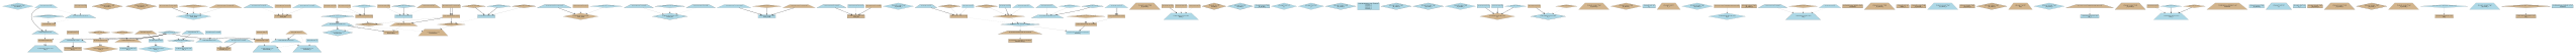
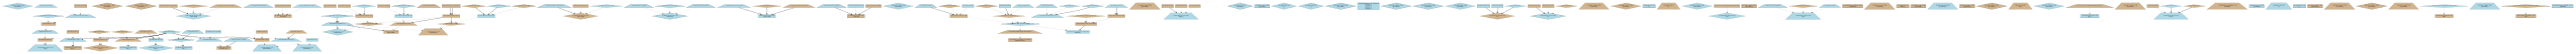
  digraph {
    fontname="Comic Neue"
    node [color=black fillcolor=lightblue fontname="Comic Neue" shape=note style=filled]
    edge [fontname="Comic Neue" headlabel=0 style=dotted]
    n1 [color=gray40 label="VFXValue`1 Boolean (True)\n_vfx_enabled_a" shape=diamond]
    n2 [label="VFXExpressionCombine Float2\nCount_a" shape=trapezium]
    n3 [color=gray40 fillcolor=tan label="VFXExpressionMax Float"]
    n4 [label="VFXExpressionAdd Float" shape=trapezium]
    n5 [color=gray40 label="VFXValue`1 Float (15)" shape=trapezium]
    n6 [label="VFXExpressionSubtract Float" shape=trapezium]
    n7 [fillcolor=tan label="VFXExpressionMul Float"]
    n8 [label="VFXExpressionRandom Float" shape=diamond]
    n9 [fillcolor=tan label="VFXValue`1 Float (25)"]
    n10 [label="VFXValue`1 Float (0)" shape=diamond]
    n11 [label="VFXExpressionMax Float" shape=trapezium]
    n12 [color=gray40 fillcolor=tan label="VFXExpressionMax Float"]
    n13 [color=gray40 fillcolor=tan label="VFXExpressionMax Float" shape=trapezium]
    n14 [color=gray40 label="VFXExpressionMax Float"]
    n15 [label="VFXExpressionMax Float" shape=diamond]
    n16 [color=gray40 label="VFXExpressionMax Float" shape=trapezium]
    n17 [color=gray40 label="VFXExpressionSubtract Float" shape=trapezium]
    n18 [fillcolor=tan label="VFXExpressionMax Float"]
    n19 [fillcolor=tan label="VFXExpressionCombine Float2\nDelay_a"]
    n20 [color=gray40 fillcolor=tan label="VFXExpressionCombine Float2\nCount_a" shape=diamond]
    n21 [color=gray40 label="VFXExpressionCombine Float2\nDelay_a"]
    n22 [color=gray40 label="VFXExpressionCombine Float2\nCount_a" shape=diamond]
    n23 [color=gray40 label="VFXExpressionCombine Float2\nDelay_a"]
    n24 [color=gray40 fillcolor=tan label="VFXExpressionMin Float\narcSphere_arc_a"]
    n25 [label="VFXExpressionPow Float\nvolumeFactor_a" shape=trapezium]
    n26 [label="VFXExpressionMin Float\nDirectionBlend_b" shape=trapezium]
    n27 [fillcolor=tan label="VFXValue`1 Float (0)"]
    n28 [fillcolor=tan label="VFXValue`1 Boolean (True)\n_vfx_enabled_a" shape=diamond]
    n29 [fillcolor=tan label="VFXValue`1 Float (1)" shape=diamond]
    n30 [color=gray40 fillcolor=tan label="VFXValue`1 Float (0)" shape=diamond]
    n31 [fillcolor=tan label="VFXValue`1 Boolean (True)\n_vfx_enabled_a" shape=diamond]
    n32 [fillcolor=tan label="VFXValue`1 Float (0)" shape=trapezium]
    n33 [label="VFXValue`1 Float (0)" shape=trapezium]
    n34 [color=gray40 label="VFXExpressionCombine Float3\nbounds_center" shape=diamond]
    n35 [color=gray40 fillcolor=tan label="VFXValue`1 Float (-0.008661509)"]
    n36 [color=gray40 fillcolor=tan label="VFXValue`1 Float (1.401422)" shape=diamond]
    n37 [color=gray40 fillcolor=tan label="VFXValue`1 Float (-0.01848245)" shape=trapezium]
    n38 [color=gray40 fillcolor=tan label="VFXExpressionCombine Float3\nbounds_size"]
    n39 [label="VFXValue`1 Float (3.004998)" shape=trapezium]
    n40 [color=gray40 fillcolor=tan label="VFXValue`1 Float (3.960069)"]
    n41 [color=gray40 label="VFXValue`1 Float (3.060745)" shape=trapezium]
    n42 [label="VFXExpressionMin Float3\nboundsPadding" shape=diamond]
    n43 [fillcolor=tan label="VFXExpressionMax Float3" shape=diamond]
    n44 [fillcolor=tan label="VFXExpressionCombine Float3"]
    n45 [color=gray40 fillcolor=tan label="VFXValue`1 Float (0.5)"]
    n46 [color=gray40 fillcolor=tan label="VFXValue`1 Float (0.5)"]
    n47 [color=gray40 label="VFXValue`1 Float (0.5)" shape=diamond]
    n48 [color=gray40 fillcolor=tan label="VFXExpressionCombine Float3"]
    n49 [color=gray40 fillcolor=tan label="VFXExpressionMax Float3" shape=trapezium]
    n50 [color=gray40 fillcolor=tan label="VFXExpressionMax Float3" shape=diamond]
    n51 [fillcolor=tan label="VFXExpressionMin Float3\nboundsPadding"]
    n52 [color=gray40 fillcolor=tan label="VFXExpressionMin Float3\nboundsPadding" shape=trapezium]
    n53 [fillcolor=tan label="VFXValue`1 Float (-1.701412E+38)"]
    n54 [label="VFXExpressionCombine Float3" shape=trapezium]
    n55 [label="VFXValue`1 Float (1.701412E+38)" shape=diamond]
    n56 [color=gray40 fillcolor=tan label="VFXExpressionCombine Float3\nbounds_center" shape=diamond]
    n57 [label="VFXValue`1 Float (-0.008661509)" shape=trapezium]
    n58 [color=gray40 fillcolor=tan label="VFXValue`1 Float (1.401422)"]
    n59 [color=gray40 label="VFXValue`1 Float (-0.01848245)" shape=diamond]
    n60 [label="VFXExpressionCombine Float3\nbounds_size" shape=diamond]
    n61 [label="VFXValue`1 Float (3.004998)" shape=trapezium]
    n62 [label="VFXValue`1 Float (3.960069)" shape=diamond]
    n63 [label="VFXValue`1 Float (3.060745)" shape=trapezium]
    n64 [label="VFXExpressionCombine Float3"]
    n65 [fillcolor=tan label="VFXValue`1 Float (0.5)" shape=trapezium]
    n66 [color=gray40 fillcolor=tan label="VFXValue`1 Float (0.5)"]
    n67 [label="VFXValue`1 Float (0.5)" shape=diamond]
    n68 [color=gray40 label="VFXExpressionCombine Float3\nbounds_center"]
    n69 [color=gray40 label="VFXValue`1 Float (-0.008661509)" shape=trapezium]
    n70 [color=gray40 fillcolor=tan label="VFXValue`1 Float (1.401422)" shape=diamond]
    n71 [color=gray40 fillcolor=tan label="VFXValue`1 Float (-0.01848245)" shape=trapezium]
    n72 [fillcolor=tan label="VFXExpressionCombine Float3\nbounds_size"]
    n73 [label="VFXValue`1 Float (3.004998)" shape=trapezium]
    n74 [label="VFXValue`1 Float (3.960069)"]
    n75 [color=gray40 fillcolor=tan label="VFXValue`1 Float (3.060745)"]
    n76 [label="VFXExpressionCombine Float3"]
    n77 [fillcolor=tan label="VFXValue`1 Float (0.5)" shape=diamond]
    n78 [label="VFXValue`1 Float (0.5)" shape=diamond]
    n79 [fillcolor=tan label="VFXValue`1 Float (0.5)" shape=diamond]
    n80 [color=gray40 label="VFXValue`1 Boolean (True)\n_vfx_enabled_a" shape=diamond]
    n81 [color=gray40 label="VFXValue`1 Float (6.283185)"]
    n82 [label="VFXValue`1 Float (6.283185)" shape=trapezium]
    n83 [color=gray40 label="VFXExpressionTransformMatrix Matrix4x4\ntransform_a"]
    n84 [label="VFXExpressionTRSToMatrix Matrix4x4" shape=diamond]
    n85 [fillcolor=tan label="VFXExpressionInverseTRSMatrix Matrix4x4" shape=trapezium]
    n86 [fillcolor=tan label="VFXExpressionTransposeMatrix Matrix4x4\ninverseTranspose_a"]
    n87 [fillcolor=tan label="VFXExpressionCombine Float3"]
    n88 [label="VFXValue`1 Float (0)" shape=trapezium]
    n89 [fillcolor=tan label="VFXValue`1 Float (0)" shape=diamond]
    n90 [color=gray40 label="VFXValue`1 Float (0)"]
    n91 [color=gray40 fillcolor=tan label="VFXExpressionCombine Float3" shape=diamond]
    n92 [fillcolor=tan label="VFXValue`1 Float (0)" shape=diamond]
    n93 [label="VFXValue`1 Float (0)"]
    n94 [color=gray40 label="VFXValue`1 Float (0)" shape=trapezium]
    n95 [label="VFXExpressionCombine Float3" shape=trapezium]
    n96 [label="VFXValue`1 Float (1)" shape=trapezium]
    n97 [color=gray40 label="VFXValue`1 Float (1)" shape=diamond]
    n98 [label="VFXValue`1 Float (1)" shape=diamond]
    n99 [fillcolor=tan label="VFXExpressionTRSToMatrix Matrix4x4"]
    n100 [color=gray40 fillcolor=tan label="VFXValue`1 Float3 ((0.00, 0.00, 0.00))" shape=diamond]
    n101 [color=gray40 fillcolor=tan label="VFXExpressionCombine Float3"]
    n102 [color=gray40 label="VFXValue`1 Float (0.1)" shape=trapezium]
    n103 [color=gray40 fillcolor=tan label="VFXValue`1 Float (1)" shape=trapezium]
    n104 [color=gray40 label="VFXValue`1 Float (3)"]
    n105 [fillcolor=tan label="VFXValue`1 Boolean (True)\n_vfx_enabled_b" shape=trapezium]
    n106 [color=gray40 label="VFXExpressionCombine Float3\ncenter_b" shape=trapezium]
    n107 [fillcolor=tan label="VFXValue`1 Float (0)"]
    n108 [fillcolor=tan label="VFXValue`1 Float (0)"]
    n109 [color=gray40 fillcolor=tan label="VFXValue`1 Float (0)"]
-   n110 [fillcolor=tan label="VFXValue`1 Float (5)\nMinSpeed_b" shape=diamond]
    n111 [label="VFXValue`1 Float (20)\nMaxSpeed_b" shape=diamond]
    n112 [color=gray40 fillcolor=tan label="VFXValue`1 Float (1)"]
    n113 [label="VFXValue`1 Boolean (True)\n_vfx_enabled_c"]
    n114 [color=gray40 label="VFXValue`1 Float (0.4)\nA_c" shape=diamond]
    n115 [color=gray40 label="VFXValue`1 Float (0.8)\nB_c" shape=diamond]
    n116 [label="VFXValue`1 Boolean (True)\n_vfx_enabled_a" shape=diamond]
    n117 [color=gray40 label="VFXBuiltInExpression Float (DeltaTime)\ndeltaTime_a\ndeltaTime_b\ndeltaTime_a\ndeltaTime_a"]
    n118 [label="VFXValue`1 Boolean (True)\n_vfx_enabled_b" shape=diamond]
    n119 [label="VFXValue`1 Boolean (True)\n_vfx_enabled_c" shape=diamond]
    n120 [color=gray40 label="VFXValue`1 Boolean (True)\n_vfx_enabled_a" shape=diamond]
    n121 [color=gray40 fillcolor=tan label="VFXExpressionCombine Float3\nA_a" shape=diamond]
    n122 [label="VFXValue`1 Float (0.2)"]
    n123 [label="VFXValue`1 Float (1)"]
    n124 [color=gray40 label="VFXValue`1 Float (1)" shape=diamond]
    n125 [label="VFXExpressionCombine Float3\nB_a" shape=diamond]
    n126 [color=gray40 fillcolor=tan label="VFXValue`1 Float (0.8)"]
+   n127 [fillcolor=tan label="VFXValue`1 Float (2)"]
    n128 [color=gray40 fillcolor=tan label="VFXValue`1 Float (1)" shape=diamond]
    n129 [color=gray40 fillcolor=tan label="VFXValue`1 Boolean (True)\n_vfx_enabled_b" shape=trapezium]
    n130 [color=gray40 fillcolor=tan label="VFXValue`1 Boolean (True)\n_vfx_enabled_c" shape=diamond]
    n131 [label="VFXValue`1 Float (0.1)\nA_c"]
    n132 [color=gray40 fillcolor=tan label="VFXValue`1 Float (1)\nB_c" shape=trapezium]
    n133 [color=gray40 label="VFXValue`1 Boolean (True)\n_vfx_enabled_d" shape=diamond]
    n134 [color=gray40 label="VFXExpressionBakeCurve Float4\nSize_d" shape=diamond]
    n135 [color=gray40 fillcolor=tan label="VFXValue`1 Curve (UnityEngine.AnimationCurve)"]
    n136 [fillcolor=tan label="VFXValue`1 Boolean (True)\n_vfx_enabled_e"]
    n137 [label="VFXExpressionCombine Float3\nColor_e" shape=trapezium]
    n138 [label="VFXValue`1 Float (10.57987)" shape=trapezium]
    n139 [color=gray40 fillcolor=tan label="VFXValue`1 Float (8.341763)" shape=diamond]
    n140 [color=gray40 label="VFXValue`1 Float (0)" shape=trapezium]
    n141 [fillcolor=tan label="VFXTexture2DValue Texture2D (1148)\nmainTexture"]
    n142 [fillcolor=tan label="VFXValue`1 Boolean (True)\n_vfx_enabled_a" shape=trapezium]
    n143 [fillcolor=tan label="VFXValue`1 Float (0.1)\nLifetime_a"]
    n144 [fillcolor=tan label="VFXValue`1 Boolean (True)\n_vfx_enabled_a"]
    n145 [color=gray40 label="VFXValue`1 Boolean (True)\n_vfx_enabled_b" shape=trapezium]
    n146 [fillcolor=tan label="VFXValue`1 Boolean (True)\n_vfx_enabled_a"]
    n147 [fillcolor=tan label="VFXValue`1 Boolean (True)\n_vfx_enabled_b" shape=diamond]
    n148 [color=gray40 fillcolor=tan label="VFXValue`1 Float (8)\nSize_b" shape=trapezium]
    n149 [color=gray40 label="VFXValue`1 Boolean (True)\n_vfx_enabled_c" shape=diamond]
    n150 [label="VFXExpressionBakeCurve Float4\nSize_c"]
    n151 [fillcolor=tan label="VFXValue`1 Curve (UnityEngine.AnimationCurve)" shape=trapezium]
    n152 [fillcolor=tan label="VFXValue`1 Boolean (True)\n_vfx_enabled_d" shape=trapezium]
    n153 [color=gray40 label="VFXExpressionCombine Float3\nColor_d" shape=trapezium]
    n154 [fillcolor=tan label="VFXValue`1 Float (1)"]
    n155 [color=gray40 label="VFXValue`1 Float (1)" shape=diamond]
    n156 [color=gray40 fillcolor=tan label="VFXValue`1 Float (0)" shape=diamond]
    n157 [color=gray40 fillcolor=tan label="VFXTexture2DValue Texture2D (1148)\nmainTexture" shape=trapezium]
    n158 [color=gray40 label="VFXValue`1 Boolean (True)\n_vfx_enabled_a"]
    n159 [label="VFXValue`1 Float (0.2)\nA_a" shape=trapezium]
    n160 [label="VFXValue`1 Float (0.4)\nB_a"]
    n161 [fillcolor=tan label="VFXValue`1 Boolean (True)\n_vfx_enabled_a"]
    n162 [fillcolor=tan label="VFXValue`1 Boolean (True)\n_vfx_enabled_b" shape=trapezium]
    n163 [fillcolor=tan label="VFXValue`1 Boolean (True)\n_vfx_enabled_a" shape=diamond]
    n164 [color=gray40 fillcolor=tan label="VFXValue`1 Boolean (True)\n_vfx_enabled_b" shape=trapezium]
    n165 [color=gray40 fillcolor=tan label="VFXExpressionBakeCurve Float4\nSize_b"]
    n166 [color=gray40 label="VFXValue`1 Curve (UnityEngine.AnimationCurve)" shape=diamond]
    n167 [color=gray40 label="VFXValue`1 Boolean (True)\n_vfx_enabled_c" shape=trapezium]
    n168 [fillcolor=tan label="VFXExpressionBakeGradient Float3\nColor_c"]
    n169 [fillcolor=tan label="VFXValue`1 ColorGradient (UnityEngine.Gradient)" shape=diamond]
    n170 [label="VFXTexture2DValue Texture2D (37776)\nmainTexture"]
    n3 -> n2
    n3 -> n2 [headlabel=1 style=dashed]
    n4 -> n3 [style=dashed]
-   n5 -> n4 [style=bold]
    n5 -> n6 [headlabel=1]
    n6 -> n7 [headlabel=1]
    n7 -> n4 [headlabel=1]
    n8 -> n7
    n9 -> n6
    n10 -> n3 [headlabel=1]
    n10 -> n11 [headlabel=1 style=bold]
    n10 -> n12 [headlabel=1 style=bold]
    n10 -> n13 [headlabel=1 style=bold]
    n10 -> n14 [headlabel=1]
    n10 -> n15 [headlabel=1]
    n10 -> n16 [headlabel=1 style=dashed]
    n10 -> n17 [headlabel=1]
    n10 -> n18 [headlabel=1 style=bold]
    n11 -> n19
    n11 -> n19 [headlabel=1 style=bold]
    n12 -> n20 [style=dashed]
    n12 -> n20 [headlabel=1]
    n13 -> n21
    n13 -> n21 [headlabel=1 style=dashed]
    n14 -> n22 [style=dashed]
    n14 -> n22 [headlabel=1]
    n15 -> n23
    n15 -> n23 [headlabel=1 style=dashed]
    n16 -> n24
    n17 -> n25
    n18 -> n26
    n27 -> n11
    n29 -> n12
    n30 -> n13
    n32 -> n14 [style=bold]
    n33 -> n15 [style=bold]
    n35 -> n34 [style=bold]
    n36 -> n34 [headlabel=1 style=dashed]
    n37 -> n34 [headlabel=2 style=dashed]
    n39 -> n38
    n40 -> n38 [headlabel=1 style=dashed]
    n41 -> n38 [headlabel=2 style=dashed]
    n43 -> n42 [style=dashed]
    n44 -> n43
    n45 -> n44
    n46 -> n44 [headlabel=1 style=dashed]
    n47 -> n44 [headlabel=2 style=bold]
    n48 -> n43 [headlabel=1 style=dashed]
    n48 -> n49 [headlabel=1 style=bold]
    n48 -> n50 [headlabel=1 style=bold]
    n49 -> n51 [style=dashed]
    n50 -> n52 [style=dashed]
    n53 -> n48 [style=bold]
    n53 -> n48 [headlabel=1]
    n53 -> n48 [headlabel=2 style=bold]
    n54 -> n42 [headlabel=1 style=bold]
    n54 -> n51 [headlabel=1 style=bold]
    n54 -> n52 [headlabel=1]
    n55 -> n54 [style=dashed]
    n55 -> n54 [headlabel=1 style=bold]
    n55 -> n54 [headlabel=2]
    n57 -> n56 [style=bold]
    n58 -> n56 [headlabel=1]
    n59 -> n56 [headlabel=2 style=dashed]
    n61 -> n60 [style=dashed]
    n62 -> n60 [headlabel=1]
    n63 -> n60 [headlabel=2]
    n64 -> n49 [style=dashed]
    n65 -> n64
    n66 -> n64 [headlabel=1 style=dashed]
    n67 -> n64 [headlabel=2 style=bold]
    n69 -> n68 [style=bold]
    n70 -> n68 [headlabel=1 style=bold]
    n71 -> n68 [headlabel=2 style=bold]
    n73 -> n72 [style=bold]
    n74 -> n72 [headlabel=1 style=dashed]
    n75 -> n72 [headlabel=2 style=bold]
    n76 -> n50
    n77 -> n76 [style=bold]
    n78 -> n76 [headlabel=1 style=bold]
    n79 -> n76 [headlabel=2 style=dashed]
    n81 -> n16
    n82 -> n24 [headlabel=1 style=bold]
    n84 -> n83 [style=dashed]
    n84 -> n85 [style=dashed headlabel=""]
    n85 -> n86 [style=dashed headlabel=""]
    n87 -> n84
    n88 -> n87 [style=bold]
    n89 -> n87 [headlabel=1 style=dashed]
    n90 -> n87 [headlabel=2 style=dashed]
    n91 -> n84 [headlabel=1 style=dashed]
    n92 -> n91 [style=dashed]
    n93 -> n91 [headlabel=1 style=bold]
    n94 -> n91 [headlabel=2 style=dashed]
    n95 -> n84 [headlabel=2]
    n96 -> n95 [style=dashed]
    n97 -> n95 [headlabel=1 style=dashed]
    n98 -> n95 [headlabel=2 style=bold]
    n99 -> n83 [headlabel=1 style=bold]
    n100 -> n99
    n100 -> n99 [headlabel=1]
    n101 -> n99 [headlabel=2 style=dashed]
    n102 -> n101
    n102 -> n101 [headlabel=1 style=bold]
    n102 -> n101 [headlabel=2 style=dashed]
    n103 -> n17 [style=bold]
    n103 -> n26 [headlabel=1]
    n104 -> n25 [headlabel=1]
    n107 -> n106 [style=bold]
    n108 -> n106 [headlabel=1]
    n109 -> n106 [headlabel=2]
    n112 -> n18 [style=dashed]
    n122 -> n121 [style=bold]
    n123 -> n121 [headlabel=1 style=bold]
    n124 -> n121 [headlabel=2 style=bold]
    n126 -> n125 [style=bold]
+   n127 -> n125 [headlabel=1]
    n128 -> n125 [headlabel=2]
    n135 -> n134 [style=dashed headlabel=""]
    n138 -> n137 [style=dashed]
    n139 -> n137 [headlabel=1]
    n140 -> n137 [headlabel=2]
    n151 -> n150 [style=dashed headlabel=""]
    n154 -> n153 [style=dashed]
    n155 -> n153 [headlabel=1 style=bold]
    n156 -> n153 [headlabel=2 style=bold]
    n166 -> n165 [style=dashed headlabel=""]
    n169 -> n168 [headlabel=""]
  }
